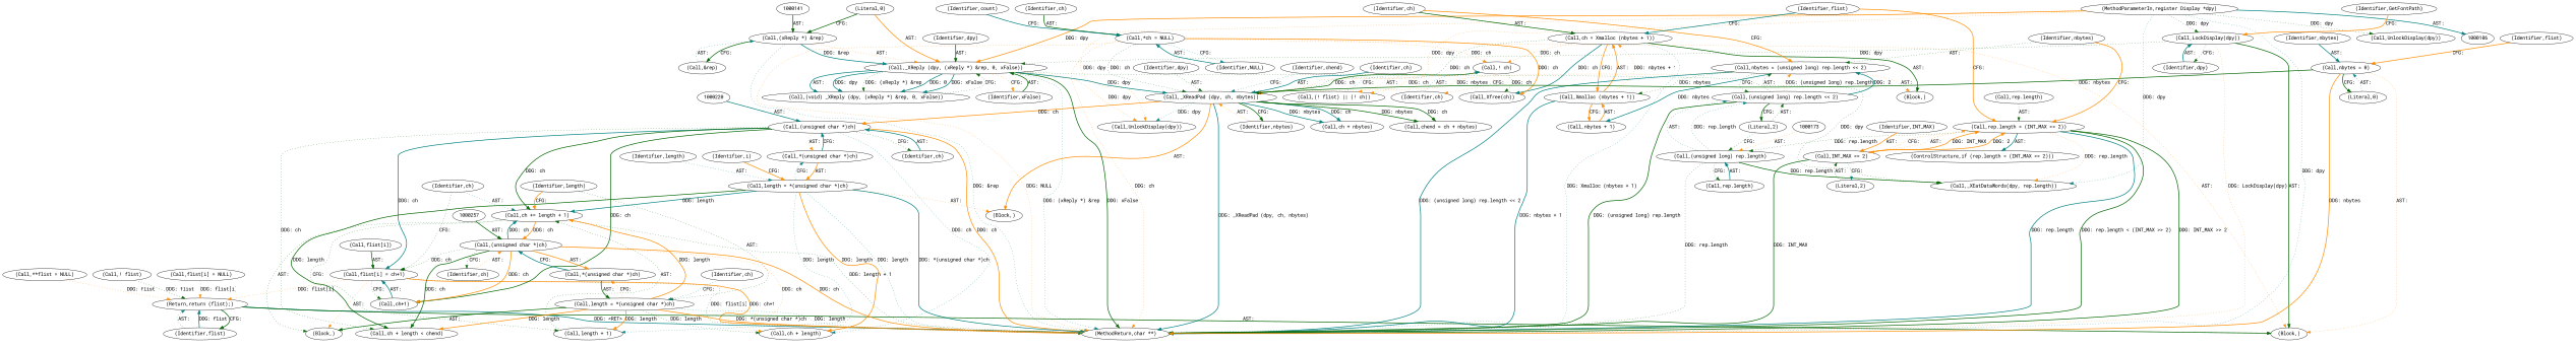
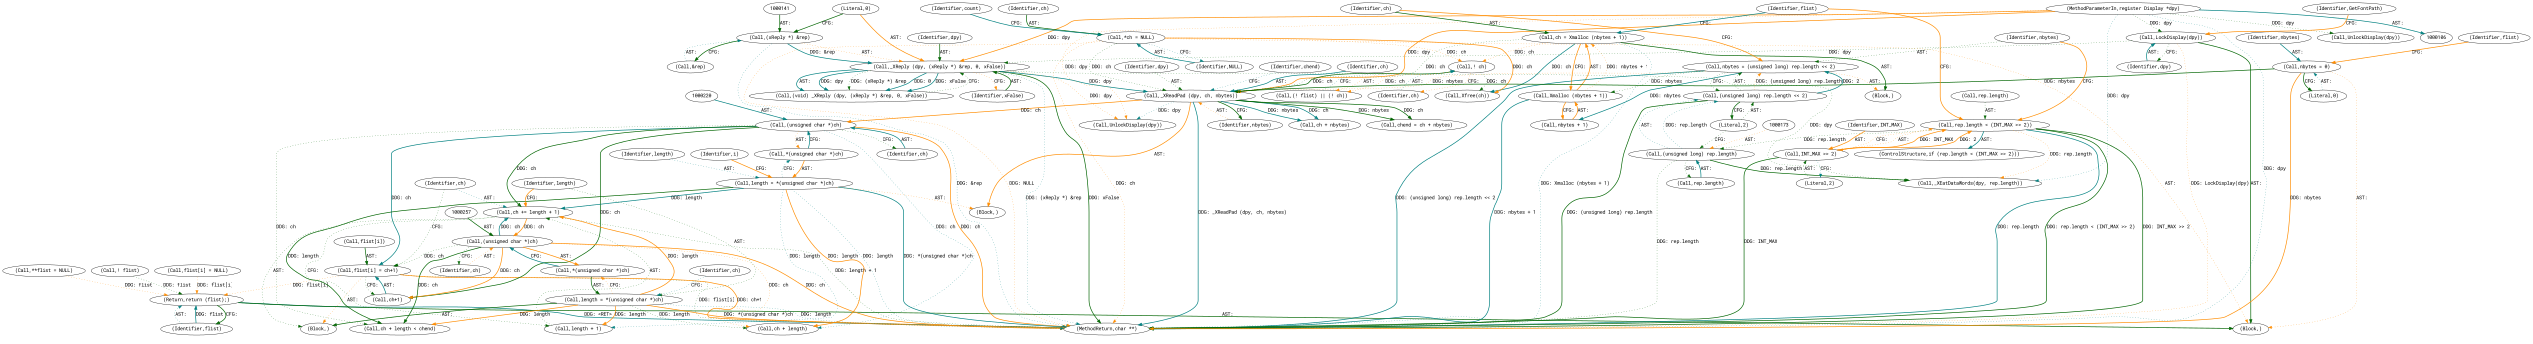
  digraph {
    fontname="Roboto Mono"
    node [fontname="Roboto Mono"]
    edge [color=darkgreen fontname="Roboto Mono" style=bold]
    n1 [label="(Call,flist[i] = ch+1)"]
    n2 [label="(Return,return (flist);)"]
    n3 [label="(Block,)"]
    n4 [label="(Call,ch+1)"]
    n5 [label="(MethodReturn,char **)"]
    n6 [label="(Block,)"]
    n7 [label="(Identifier,flist)"]
    n8 [label="(Call,(unsigned char *)ch)"]
    n9 [label="(Call,ch += length + 1)"]
    n10 [label="(Call,ch + length < chend)"]
    n11 [label="(Call,ch + length)"]
    n12 [label="(Call,*(unsigned char *)ch)"]
    n13 [label="(Identifier,ch)"]
    n14 [label="(Call,(unsigned char *)ch)"]
    n15 [label="(Call,length + 1)"]
    n16 [label="(Call,length = *(unsigned char *)ch)"]
    n17 [label="(Call,_XReadPad (dpy, ch, nbytes))"]
    n18 [label="(Call,ch + nbytes)"]
    n19 [label="(Call,chend = ch + nbytes)"]
    n20 [label="(Block,)"]
    n21 [label="(Call,UnlockDisplay(dpy))"]
    n22 [label="(Identifier,nbytes)"]
    n23 [label="(Call,_XReply (dpy, (xReply *) &rep, 0, xFalse))"]
    n24 [label="(Call,(void) _XReply (dpy, (xReply *) &rep, 0, xFalse))"]
    n25 [label="(Call,_XEatDataWords(dpy, rep.length))"]
    n26 [label="(Identifier,xFalse)"]
    n27 [label="(Call,LockDisplay(dpy))"]
    n28 [label="(Identifier,dpy)"]
    n29 [label="(MethodParameterIn,register Display *dpy)"]
    n30 [label="(Call,UnlockDisplay(dpy))"]
    1000106
    n32 [label="(Call,(xReply *) &rep)"]
    n33 [label="(Call,&rep)"]
    n34 [label="(Call,ch = Xmalloc (nbytes + 1))"]
    n35 [label="(Call,Xmalloc (nbytes + 1))"]
    n36 [label="(Call,! ch)"]
    n37 [label="(Call,Xfree(ch))"]
    n38 [label="(Block,)"]
    n39 [label="(Call,nbytes + 1)"]
    n40 [label="(Identifier,ch)"]
    n41 [label="(Call,(! flist) || (! ch))"]
    n42 [label="(Call,nbytes = (unsigned long) rep.length << 2)"]
    n43 [label="(Call,(unsigned long) rep.length << 2)"]
    n44 [label="(Literal,2)"]
    n45 [label="(Call,(unsigned long) rep.length)"]
    n46 [label="(Call,rep.length)"]
    n47 [label="(Call,rep.length < (INT_MAX >> 2))"]
    n48 [label="(Call,INT_MAX >> 2)"]
    n49 [label="(ControlStructure,if (rep.length < (INT_MAX >> 2)))"]
    n50 [label="(Literal,2)"]
    n51 [label="(Call,*ch = NULL)"]
    n52 [label="(Identifier,NULL)"]
    n53 [label="(Call,nbytes = 0)"]
    n54 [label="(Literal,0)"]
    n55 [label="(Call,*(unsigned char *)ch)"]
    n56 [label="(Identifier,ch)"]
    n57 [label="(Call,length = *(unsigned char *)ch)"]
    n58 [label="(Identifier,ch)"]
    n59 [label="(Identifier,dpy)"]
    n60 [label="(Identifier,ch)"]
    n61 [label="(Call,**flist = NULL)"]
    n62 [label="(Identifier,chend)"]
    n63 [label="(Identifier,nbytes)"]
    n64 [label="(Identifier,flist)"]
    n65 [label="(Call,flist[i])"]
    n66 [label="(Identifier,i)"]
    n67 [label="(Identifier,nbytes)"]
    n68 [label="(Identifier,flist)"]
    n69 [label="(Identifier,ch)"]
    n70 [label="(Identifier,length)"]
    n71 [label="(Identifier,INT_MAX)"]
    n72 [label="(Identifier,GetFontPath)"]
    n73 [label="(Identifier,length)"]
    n74 [label="(Call,rep.length)"]
    n75 [label="(Identifier,ch)"]
    n76 [label="(Identifier,dpy)"]
    n77 [label="(Call,! flist)"]
    n78 [label="(Literal,0)"]
    n79 [label="(Identifier,ch)"]
    n80 [label="(Identifier,count)"]
    n81 [label="(Call,flist[i] = NULL)"]
    1000220
    1000141
    1000173
    1000257
    n1 -> n2 [color=darkorange label="DDG: flist[i]" style=dotted]
    n1 -> n3 [color=darkorange label="AST: " style=dotted]
    n1 -> n4 [label="CFG: " style=dotted]
    n1 -> n5 [label="DDG: flist[i]" style=dotted]
    n1 -> n5 [color=darkorange label="DDG: ch+1"]
    n2 -> n5 [color=teal label="DDG: <RET>"]
    n2 -> n6 [label="AST: "]
    n2 -> n7 [label="CFG: "]
    n4 -> n1 [color=teal label="AST: "]
    n7 -> n2 [color=teal label="AST: " style=dotted]
    n7 -> n2 [color=teal label="DDG: flist"]
    n8 -> n1 [color=teal label="DDG: ch"]
    n8 -> n4 [label="DDG: ch"]
    n8 -> n5 [color=darkorange label="DDG: ch"]
    n8 -> n9 [label="DDG: ch"]
    n8 -> n10 [label="DDG: ch" style=dotted]
    n8 -> n11 [color=teal label="DDG: ch" style=dotted]
    n8 -> n12 [color=darkorange label="AST: " style=dotted]
    n8 -> n13 [label="CFG: " style=dotted]
    n9 -> n3 [label="AST: " style=dotted]
    n9 -> n5 [label="DDG: length + 1" style=dotted]
    n9 -> n14 [color=darkorange label="DDG: ch"]
    n9 -> n15 [label="CFG: " style=dotted]
    n12 -> n8 [color=teal label="CFG: "]
    n12 -> n16 [color=darkorange label="AST: "]
    n13 -> n8 [color=teal label="AST: "]
    n14 -> n1 [label="DDG: ch" style=dotted]
    n14 -> n4 [color=darkorange label="DDG: ch"]
    n14 -> n5 [color=darkorange label="DDG: ch"]
    n14 -> n9 [color=teal label="DDG: ch"]
    n14 -> n10 [label="DDG: ch"]
    n14 -> n11 [color=darkorange label="DDG: ch" style=dotted]
    n14 -> n55 [color=darkorange label="AST: "]
    n14 -> n56 [label="CFG: " style=dotted]
    n15 -> n9 [label="AST: " style=dotted]
    n16 -> n5 [color=teal label="DDG: length" style=dotted]
    n16 -> n5 [color=teal label="DDG: *(unsigned char *)ch"]
    n16 -> n9 [color=teal label="DDG: length"]
    n16 -> n10 [label="DDG: length"]
    n16 -> n11 [color=darkorange label="DDG: length"]
    n16 -> n12 [color=teal label="CFG: " style=dotted]
    n16 -> n15 [color=teal label="DDG: length" style=dotted]
    n16 -> n20 [color=darkorange label="AST: " style=dotted]
    n17 -> n5 [color=teal label="DDG: _XReadPad (dpy, ch, nbytes)"]
    n17 -> n8 [color=darkorange label="DDG: ch"]
    n17 -> n18 [color=teal label="DDG: ch"]
    n17 -> n18 [color=teal label="DDG: nbytes"]
    n17 -> n19 [label="DDG: ch"]
    n17 -> n19 [label="DDG: nbytes"]
    n17 -> n20 [color=darkorange label="AST: "]
    n17 -> n21 [color=teal label="DDG: dpy" style=dotted]
    n17 -> n22 [label="CFG: "]
    n22 -> n17 [color=darkorange label="AST: " style=dotted]
    n23 -> n5 [color=teal label="DDG: (xReply *) &rep" style=dotted]
    n23 -> n5 [label="DDG: xFalse"]
    n23 -> n17 [color=teal label="DDG: dpy"]
    n23 -> n21 [color=darkorange label="DDG: dpy" style=dotted]
    n23 -> n24 [color=teal label="AST: "]
    n23 -> n24 [color=teal label="DDG: dpy"]
    n23 -> n24 [label="DDG: (xReply *) &rep" style=dotted]
    n23 -> n24 [color=teal label="DDG: 0"]
    n23 -> n24 [color=teal label="DDG: xFalse"]
    n23 -> n25 [label="DDG: dpy" style=dotted]
    n23 -> n26 [color=darkorange label="CFG: " style=dotted]
    n24 -> n23 [label="CFG: " style=dotted]
    n26 -> n23 [label="AST: "]
    n27 -> n5 [color=darkorange label="DDG: LockDisplay(dpy)" style=dotted]
    n27 -> n6 [label="AST: "]
    n27 -> n23 [label="DDG: dpy" style=dotted]
    n27 -> n28 [label="CFG: " style=dotted]
    n28 -> n27 [color=teal label="AST: "]
    n29 -> n5 [color=teal label="DDG: dpy" style=dotted]
-   n29 -> n17 [color=darkorange label="DDG: dpy" style=dotted]
+   n29 -> n17 [color=darkorange label="DDG: dpy"]
    n29 -> n21 [color=darkorange label="DDG: dpy" style=dotted]
    n29 -> n23 [color=darkorange label="DDG: dpy"]
    n29 -> n25 [color=teal label="DDG: dpy" style=dotted]
    n29 -> n27 [label="DDG: dpy" style=dotted]
    n29 -> n30 [label="DDG: dpy" style=dotted]
    n29 -> 1000106 [color=teal label="AST: "]
    n32 -> n5 [color=teal label="DDG: &rep" style=dotted]
    n32 -> n23 [color=darkorange label="AST: " style=dotted]
    n32 -> n23 [color=teal label="DDG: &rep"]
    n32 -> n33 [label="CFG: "]
    n33 -> n32 [color=teal label="AST: " style=dotted]
    n34 -> n5 [color=teal label="DDG: Xmalloc (nbytes + 1)" style=dotted]
    n34 -> n17 [label="DDG: ch" style=dotted]
    n34 -> n35 [color=darkorange label="CFG: "]
    n34 -> n36 [color=darkorange label="DDG: ch" style=dotted]
    n34 -> n37 [color=teal label="DDG: ch"]
    n34 -> n38 [label="AST: "]
    n35 -> n5 [color=teal label="DDG: nbytes + 1"]
    n35 -> n34 [color=darkorange label="AST: "]
    n35 -> n34 [color=darkorange label="DDG: nbytes + 1" style=dotted]
    n35 -> n39 [color=darkorange label="CFG: "]
    n36 -> n17 [label="DDG: ch"]
    n36 -> n37 [label="DDG: ch" style=dotted]
    n36 -> n40 [color=darkorange label="CFG: " style=dotted]
    n36 -> n41 [color=darkorange label="AST: " style=dotted]
    n36 -> n41 [color=darkorange label="DDG: ch" style=dotted]
    n39 -> n35 [color=darkorange label="AST: "]
    n40 -> n36 [color=teal label="AST: " style=dotted]
    n41 -> n36 [color=teal label="CFG: " style=dotted]
    n42 -> n5 [color=teal label="DDG: (unsigned long) rep.length << 2"]
    n42 -> n17 [color=darkorange label="DDG: nbytes" style=dotted]
    n42 -> n35 [label="DDG: nbytes" style=dotted]
    n42 -> n38 [color=darkorange label="AST: " style=dotted]
    n42 -> n39 [color=teal label="DDG: nbytes"]
    n42 -> n43 [label="CFG: " style=dotted]
    n43 -> n5 [label="DDG: (unsigned long) rep.length"]
    n43 -> n42 [label="AST: " style=dotted]
    n43 -> n42 [color=darkorange label="DDG: (unsigned long) rep.length" style=dotted]
    n43 -> n42 [color=teal label="DDG: 2"]
    n43 -> n44 [label="CFG: "]
    n44 -> n43 [label="AST: " style=dotted]
    n44 -> n45 [label="CFG: " style=dotted]
    n45 -> n5 [label="DDG: rep.length" style=dotted]
    n45 -> n25 [label="DDG: rep.length"]
    n45 -> n43 [color=teal label="AST: " style=dotted]
    n45 -> n43 [color=teal label="DDG: rep.length" style=dotted]
    n45 -> n46 [label="CFG: " style=dotted]
    n46 -> n45 [color=teal label="AST: "]
    n47 -> n5 [color=teal label="DDG: rep.length"]
    n47 -> n5 [label="DDG: rep.length < (INT_MAX >> 2)"]
    n47 -> n5 [label="DDG: INT_MAX >> 2"]
    n47 -> n25 [color=darkorange label="DDG: rep.length" style=dotted]
    n47 -> n45 [label="DDG: rep.length" style=dotted]
    n47 -> n48 [color=darkorange label="CFG: " style=dotted]
    n47 -> n49 [color=teal label="AST: "]
    n48 -> n5 [label="DDG: INT_MAX"]
    n48 -> n47 [color=darkorange label="AST: " style=dotted]
    n48 -> n47 [color=darkorange label="DDG: INT_MAX"]
    n48 -> n47 [color=darkorange label="DDG: 2"]
    n48 -> n50 [color=teal label="CFG: " style=dotted]
    n50 -> n48 [label="AST: " style=dotted]
    n51 -> n5 [color=darkorange label="DDG: ch" style=dotted]
    n51 -> n5 [color=darkorange label="DDG: NULL" style=dotted]
    n51 -> n6 [color=darkorange label="AST: " style=dotted]
    n51 -> n17 [label="DDG: ch" style=dotted]
    n51 -> n36 [color=darkorange label="DDG: ch" style=dotted]
    n51 -> n37 [color=darkorange label="DDG: ch"]
    n51 -> n52 [color=teal label="CFG: " style=dotted]
    n52 -> n51 [color=teal label="AST: "]
    n53 -> n5 [color=darkorange label="DDG: nbytes"]
    n53 -> n6 [color=darkorange label="AST: " style=dotted]
    n53 -> n17 [label="DDG: nbytes"]
    n53 -> n54 [label="CFG: "]
    n54 -> n53 [color=teal label="AST: " style=dotted]
    n55 -> n14 [color=teal label="CFG: "]
    n55 -> n57 [label="AST: "]
    n56 -> n14 [color=darkorange label="AST: " style=dotted]
    n57 -> n3 [label="AST: "]
    n57 -> n5 [color=darkorange label="DDG: *(unsigned char *)ch"]
    n57 -> n5 [color=teal label="DDG: length" style=dotted]
    n57 -> n9 [color=darkorange label="DDG: length"]
    n57 -> n10 [color=darkorange label="DDG: length"]
    n57 -> n11 [label="DDG: length" style=dotted]
    n57 -> n15 [color=darkorange label="DDG: length"]
    n57 -> n55 [color=darkorange label="CFG: " style=dotted]
    n58 -> n17 [color=teal label="AST: "]
    n59 -> n17 [label="AST: " style=dotted]
    n60 -> n34 [label="AST: "]
    n60 -> n42 [color=darkorange label="CFG: "]
    n61 -> n2 [color=darkorange label="DDG: flist" style=dotted]
    n62 -> n17 [color=teal label="CFG: " style=dotted]
    n63 -> n53 [color=teal label="AST: "]
    n64 -> n34 [color=teal label="CFG: "]
    n64 -> n47 [color=darkorange label="CFG: "]
    n65 -> n1 [label="AST: "]
    n66 -> n16 [color=darkorange label="CFG: "]
    n67 -> n42 [label="AST: " style=dotted]
    n67 -> n47 [color=darkorange label="CFG: "]
    n68 -> n53 [color=darkorange label="CFG: "]
    n69 -> n1 [label="CFG: " style=dotted]
    n69 -> n9 [color=teal label="AST: " style=dotted]
    n70 -> n9 [color=darkorange label="CFG: "]
    n70 -> n57 [label="AST: " style=dotted]
    n71 -> n48 [color=darkorange label="AST: "]
    n72 -> n27 [color=darkorange label="CFG: "]
    n73 -> n16 [color=teal label="AST: " style=dotted]
    n74 -> n47 [label="AST: " style=dotted]
    n75 -> n57 [color=teal label="CFG: " style=dotted]
    n76 -> n23 [label="AST: "]
    n77 -> n2 [label="DDG: flist" style=dotted]
    n78 -> n23 [color=darkorange label="AST: "]
    n78 -> n32 [label="CFG: "]
    n79 -> n51 [label="AST: "]
    n80 -> n51 [color=teal label="CFG: "]
    n81 -> n2 [color=darkorange label="DDG: flist[i]" style=dotted]
    1000220 -> n8 [color=teal label="AST: "]
    1000141 -> n32 [label="AST: "]
    1000173 -> n45 [color=darkorange label="AST: " style=dotted]
    1000257 -> n14 [label="AST: "]
  }
